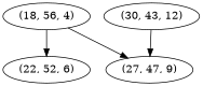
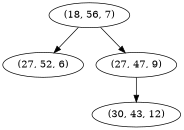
  digraph {
-   "(18, 56, 4)"
-   "(22, 52, 6)"
+   "(18, 56, 4)" [label="(18, 56, 7)"]
+   "(22, 52, 6)" [label="(27, 52, 6)"]
    "(27, 47, 9)"
    "(30, 43, 12)"
    "(18, 56, 4)" -> "(22, 52, 6)"
    "(18, 56, 4)" -> "(27, 47, 9)"
-   "(30, 43, 12)" -> "(27, 47, 9)"
+   "(27, 47, 9)" -> "(30, 43, 12)"
  }
